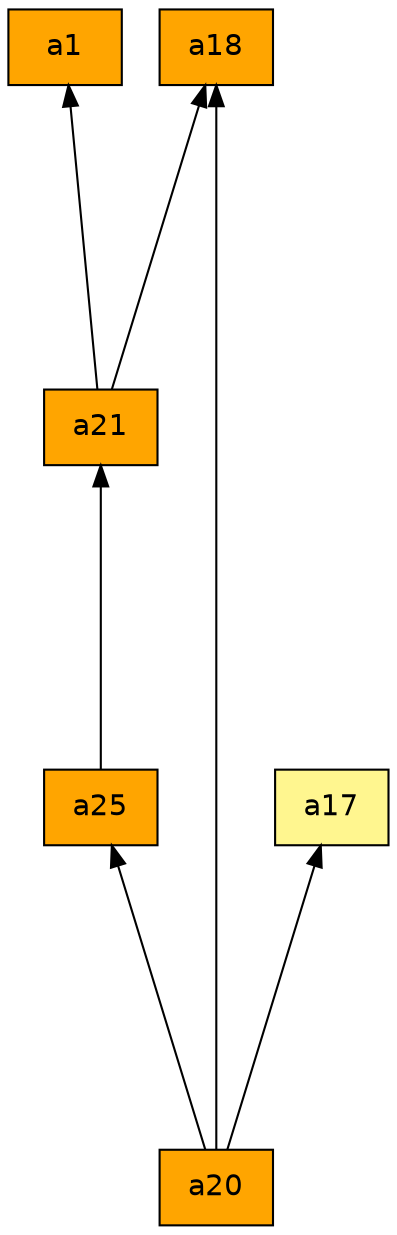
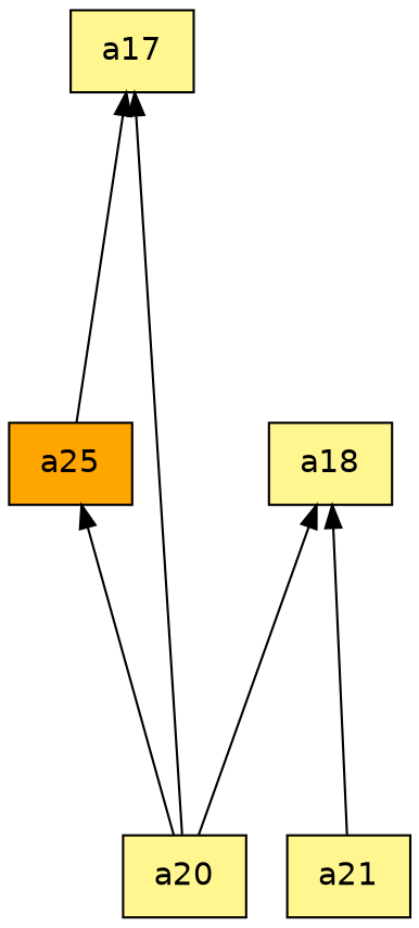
  digraph {
    fontname="DejaVu Sans"
    rankdir=BT
    ranksep=2.0
    node [fillcolor=orange fontname="DejaVu Sans" shape=record style=filled]
    edge [fontname="DejaVu Sans"]
-   n1 [label="{a1}"]
    n2 [label="{a25}"]
-   n3 [label="{a21}"]
-   n4 [label="{a18}"]
-   n5 [label="{a20}"]
+   n3 [fillcolor=khaki1 label="{a21}"]
+   n4 [fillcolor=khaki1 label="{a18}"]
+   n5 [fillcolor=khaki1 label="{a20}"]
    n6 [fillcolor=khaki1 label="{a17}"]
-   n2 -> n3
-   n3 -> n1
+   n2 -> n6
    n3 -> n4
    n5 -> n2
    n5 -> n4
    n5 -> n6
  }
